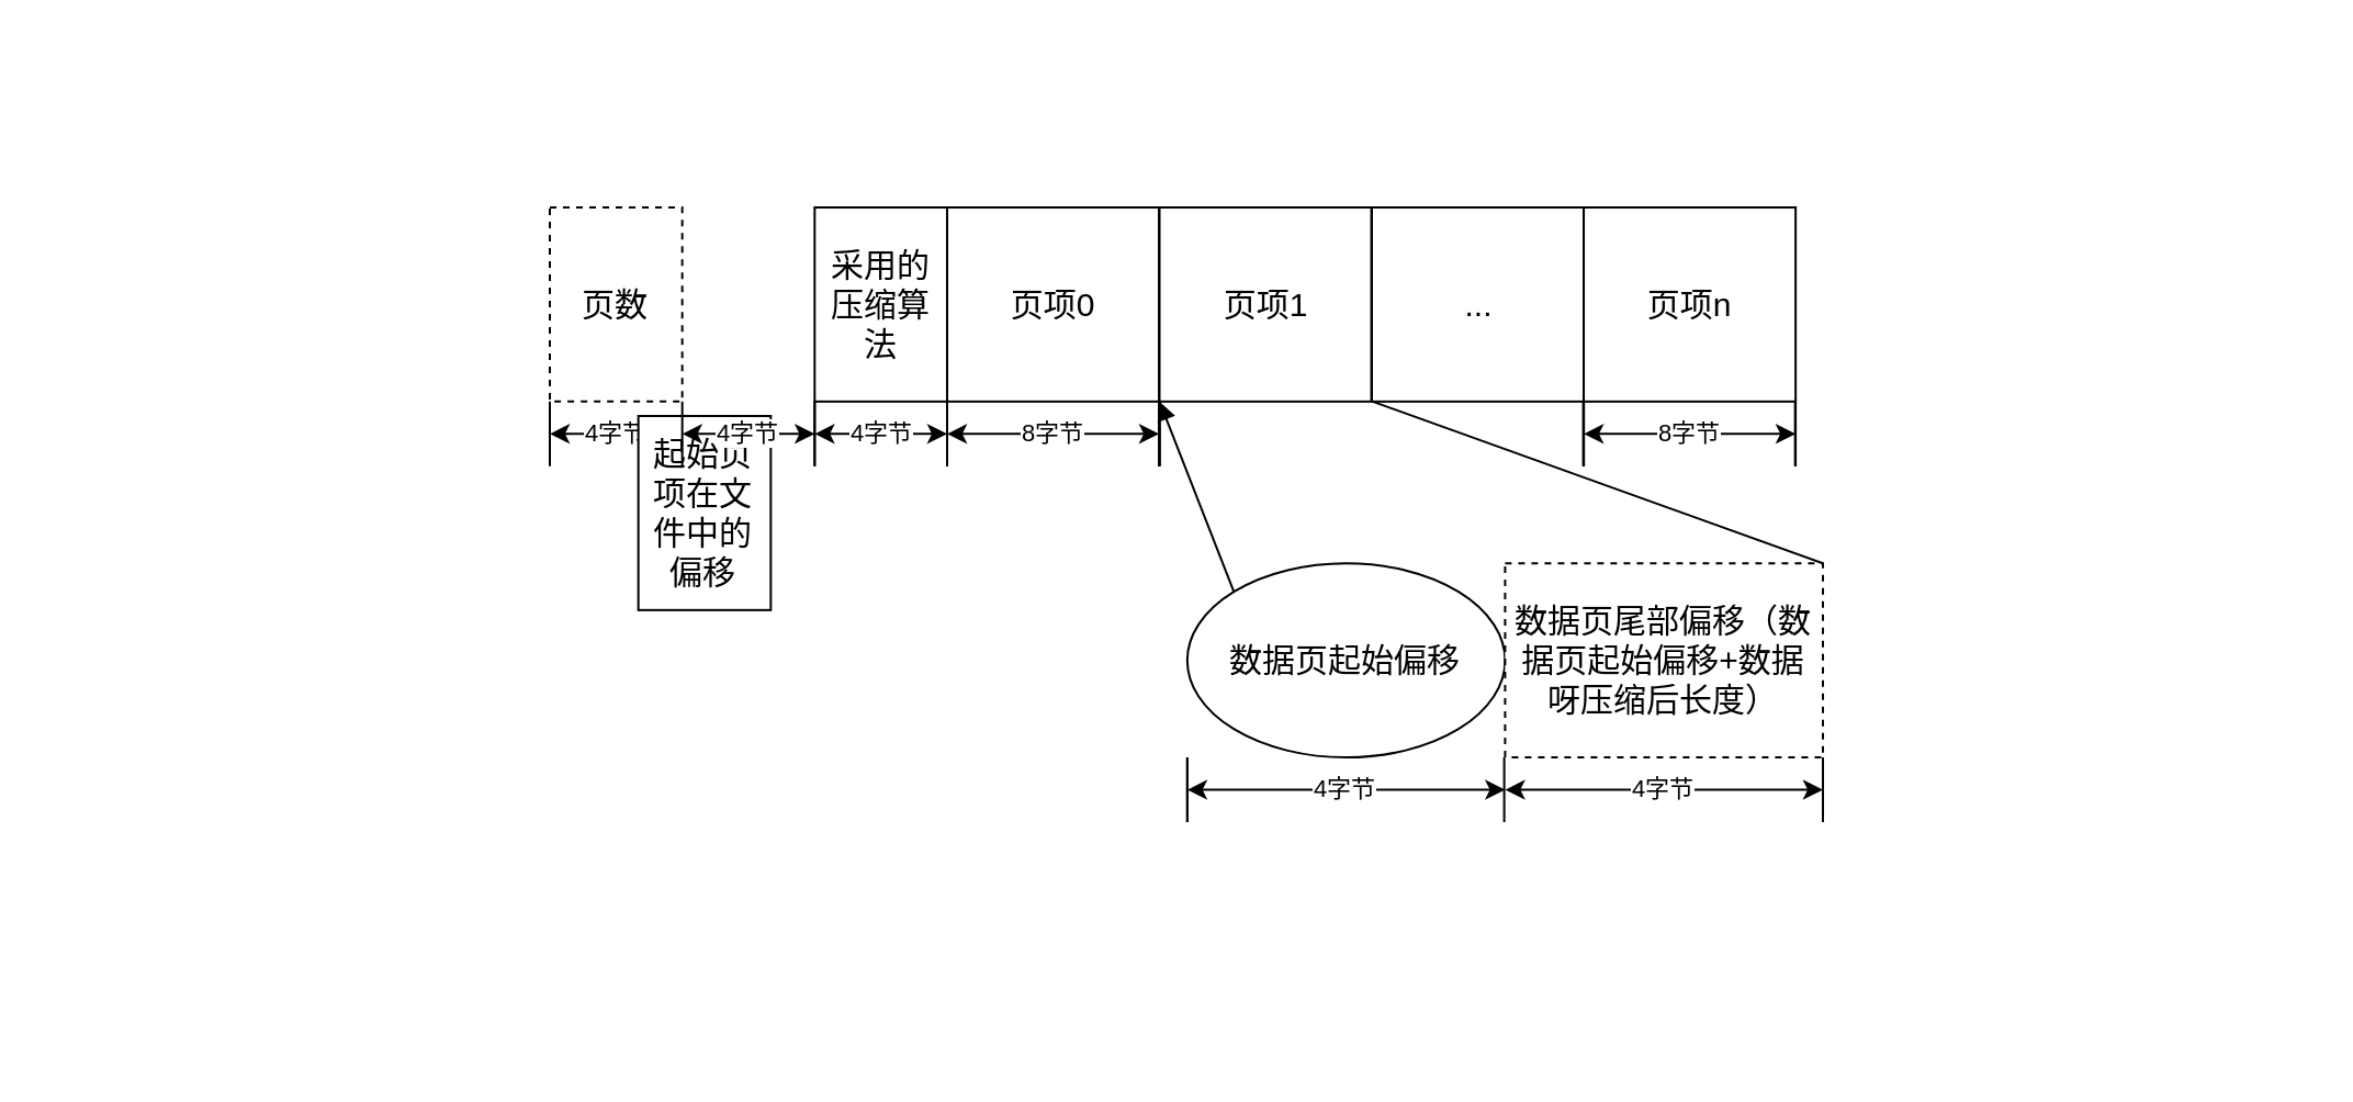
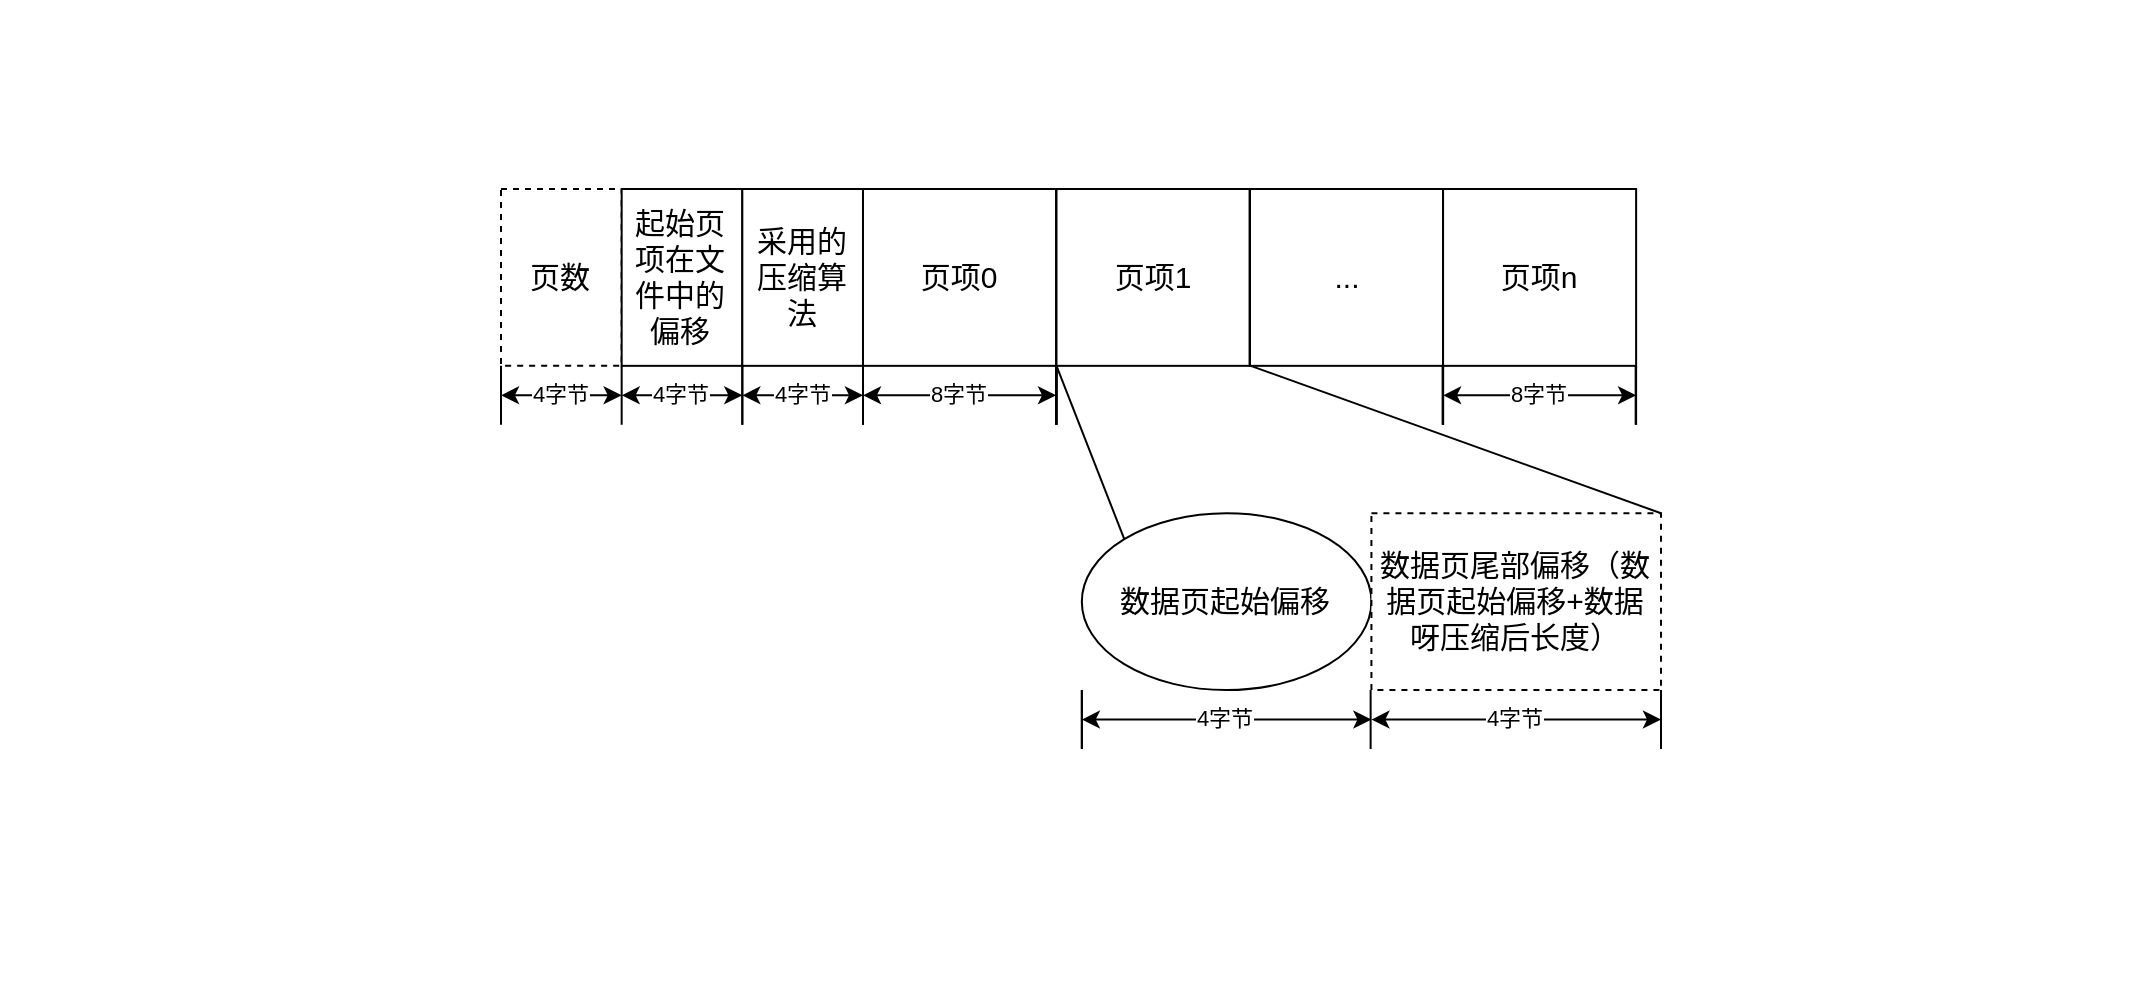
  <mxCell id="0" />
  <mxCell id="1" parent="0" />
  <mxCell id="2" value="" style="rounded=0;whiteSpace=wrap;html=1;fillColor=none;strokeColor=none;" vertex="1" parent="1"><mxGeometry x="20" y="20" width="1030" height="460" as="geometry" /></mxCell>
  <mxCell id="3" value="" style="group" vertex="1" connectable="0" parent="1"><mxGeometry x="250" y="94" width="580" height="280" as="geometry" /></mxCell>
  <mxCell id="4" value="&lt;font style=&quot;font-size: 15px;&quot;&gt;页数&lt;/font&gt;" style="rounded=0;whiteSpace=wrap;html=1;dashed=1;" parent="3" vertex="1"><mxGeometry width="60.33" height="88.421" as="geometry" /></mxCell>
  <mxCell id="5" value="" style="endArrow=none;html=1;rounded=0;" parent="3" edge="1"><mxGeometry width="50" height="50" relative="1" as="geometry"><mxPoint y="117.895" as="sourcePoint" /><mxPoint y="88.421" as="targetPoint" /></mxGeometry></mxCell>
  <mxCell id="6" value="4字节" style="endArrow=classic;startArrow=classic;html=1;rounded=0;" parent="3" edge="1"><mxGeometry width="50" height="50" relative="1" as="geometry"><mxPoint y="103.158" as="sourcePoint" /><mxPoint x="60.33" y="103.158" as="targetPoint" /></mxGeometry></mxCell>
  <mxCell id="7" value="" style="endArrow=none;html=1;rounded=0;" parent="3" edge="1"><mxGeometry width="50" height="50" relative="1" as="geometry"><mxPoint x="180.99" y="117.895" as="sourcePoint" /><mxPoint x="180.99" y="88.421" as="targetPoint" /></mxGeometry></mxCell>
  <mxCell id="8" value="&lt;font style=&quot;font-size: 15px;&quot;&gt;页项0&lt;/font&gt;" style="rounded=0;whiteSpace=wrap;html=1;" parent="3" vertex="1"><mxGeometry x="180.99" width="96.528" height="88.421" as="geometry" /></mxCell>
  <mxCell id="9" value="" style="endArrow=none;html=1;rounded=0;" parent="3" edge="1"><mxGeometry width="50" height="50" relative="1" as="geometry"><mxPoint x="180.99" y="117.895" as="sourcePoint" /><mxPoint x="180.99" y="88.421" as="targetPoint" /></mxGeometry></mxCell>
  <mxCell id="10" value="8字节" style="endArrow=classic;startArrow=classic;html=1;rounded=0;" parent="3" edge="1"><mxGeometry width="50" height="50" relative="1" as="geometry"><mxPoint x="180.99" y="103.158" as="sourcePoint" /><mxPoint x="277.518" y="103.158" as="targetPoint" /></mxGeometry></mxCell>
  <mxCell id="11" value="&lt;font style=&quot;font-size: 15px;&quot;&gt;...&lt;/font&gt;" style="rounded=0;whiteSpace=wrap;html=1;" parent="3" vertex="1"><mxGeometry x="374.504" width="96.528" height="88.421" as="geometry" /></mxCell>
  <mxCell id="12" value="" style="endArrow=none;html=1;rounded=0;" parent="3" edge="1"><mxGeometry width="50" height="50" relative="1" as="geometry"><mxPoint x="471.032" y="117.895" as="sourcePoint" /><mxPoint x="471.032" y="88.421" as="targetPoint" /></mxGeometry></mxCell>
  <mxCell id="13" value="" style="endArrow=none;html=1;rounded=0;" parent="3" edge="1"><mxGeometry width="50" height="50" relative="1" as="geometry"><mxPoint x="470.803" y="117.895" as="sourcePoint" /><mxPoint x="470.803" y="88.421" as="targetPoint" /></mxGeometry></mxCell>
  <mxCell id="14" value="" style="endArrow=none;html=1;rounded=0;" parent="3" edge="1"><mxGeometry width="50" height="50" relative="1" as="geometry"><mxPoint x="471.032" y="117.895" as="sourcePoint" /><mxPoint x="471.032" y="88.421" as="targetPoint" /></mxGeometry></mxCell>
  <mxCell id="15" value="&lt;font style=&quot;font-size: 15px;&quot;&gt;页项n&lt;/font&gt;" style="rounded=0;whiteSpace=wrap;html=1;" parent="3" vertex="1"><mxGeometry x="471.032" width="96.528" height="88.421" as="geometry" /></mxCell>
  <mxCell id="16" value="" style="endArrow=none;html=1;rounded=0;" parent="3" edge="1"><mxGeometry width="50" height="50" relative="1" as="geometry"><mxPoint x="471.032" y="117.895" as="sourcePoint" /><mxPoint x="471.032" y="88.421" as="targetPoint" /></mxGeometry></mxCell>
  <mxCell id="17" value="" style="endArrow=none;html=1;rounded=0;" parent="3" edge="1"><mxGeometry width="50" height="50" relative="1" as="geometry"><mxPoint x="567.56" y="117.895" as="sourcePoint" /><mxPoint x="567.56" y="88.421" as="targetPoint" /></mxGeometry></mxCell>
  <mxCell id="18" value="8字节" style="endArrow=classic;startArrow=classic;html=1;rounded=0;" parent="3" edge="1"><mxGeometry width="50" height="50" relative="1" as="geometry"><mxPoint x="471.032" y="103.158" as="sourcePoint" /><mxPoint x="567.56" y="103.158" as="targetPoint" /></mxGeometry></mxCell>
  <mxCell id="19" value="" style="endArrow=none;html=1;rounded=0;" parent="3" edge="1"><mxGeometry width="50" height="50" relative="1" as="geometry"><mxPoint x="567.331" y="117.895" as="sourcePoint" /><mxPoint x="567.331" y="88.421" as="targetPoint" /></mxGeometry></mxCell>
  <mxCell id="20" value="" style="endArrow=none;html=1;rounded=0;" parent="3" edge="1"><mxGeometry width="50" height="50" relative="1" as="geometry"><mxPoint x="277.747" y="117.895" as="sourcePoint" /><mxPoint x="277.747" y="88.421" as="targetPoint" /></mxGeometry></mxCell>
  <mxCell id="21" value="" style="endArrow=none;html=1;rounded=0;" parent="3" edge="1"><mxGeometry width="50" height="50" relative="1" as="geometry"><mxPoint x="277.518" y="117.895" as="sourcePoint" /><mxPoint x="277.518" y="88.421" as="targetPoint" /></mxGeometry></mxCell>
  <mxCell id="22" value="" style="endArrow=none;html=1;rounded=0;" parent="3" edge="1"><mxGeometry width="50" height="50" relative="1" as="geometry"><mxPoint x="277.747" y="117.895" as="sourcePoint" /><mxPoint x="277.747" y="88.421" as="targetPoint" /></mxGeometry></mxCell>
  <mxCell id="23" value="&lt;font style=&quot;font-size: 15px;&quot;&gt;页项1&lt;/font&gt;" style="rounded=0;whiteSpace=wrap;html=1;" parent="3" vertex="1"><mxGeometry x="277.747" width="96.528" height="88.421" as="geometry" /></mxCell>
  <mxCell id="24" value="" style="endArrow=none;html=1;rounded=0;" parent="3" edge="1"><mxGeometry width="50" height="50" relative="1" as="geometry"><mxPoint x="277.747" y="117.895" as="sourcePoint" /><mxPoint x="277.747" y="88.421" as="targetPoint" /></mxGeometry></mxCell>
- <mxCell id="25" value="" style="endArrow=block;html=1;rounded=0;entryX=0;entryY=1;entryDx=0;entryDy=0;exitX=0;exitY=0;exitDx=0;exitDy=0;" parent="3" source="26" target="23" edge="1"><mxGeometry width="50" height="50" relative="1" as="geometry"><mxPoint x="133.558" y="250.526" as="sourcePoint" /><mxPoint x="290.416" y="88.421" as="targetPoint" /></mxGeometry></mxCell>
+ <mxCell id="25" value="" style="endArrow=none;html=1;rounded=0;entryX=0;entryY=1;entryDx=0;entryDy=0;exitX=0;exitY=0;exitDx=0;exitDy=0;" parent="3" source="26" target="23" edge="1"><mxGeometry width="50" height="50" relative="1" as="geometry"><mxPoint x="133.558" y="250.526" as="sourcePoint" /><mxPoint x="290.416" y="88.421" as="targetPoint" /></mxGeometry></mxCell>
  <mxCell id="26" value="&lt;font style=&quot;font-size: 15px;&quot;&gt;数据页起始偏移&lt;/font&gt;" style="ellipse;whiteSpace=wrap;html=1;" parent="3" vertex="1"><mxGeometry x="290.416" y="162.105" width="144.792" height="88.421" as="geometry" /></mxCell>
  <mxCell id="27" value="&lt;font style=&quot;font-size: 15px;&quot;&gt;数据页尾部偏移（数据页起始偏移+数据呀压缩后长度）&lt;/font&gt;" style="rounded=0;whiteSpace=wrap;html=1;dashed=1;" parent="3" vertex="1"><mxGeometry x="435.208" y="162.105" width="144.792" height="88.421" as="geometry" /></mxCell>
- <mxCell id="28" value="&lt;font style=&quot;font-size: 15px;&quot;&gt;起始页项在文件中的偏移&lt;/font&gt;" style="rounded=0;whiteSpace=wrap;html=1;" parent="3" vertex="1"><mxGeometry x="40.33" y="95" width="60.33" height="88.421" as="geometry" /></mxCell>
+ <mxCell id="28" value="&lt;font style=&quot;font-size: 15px;&quot;&gt;起始页项在文件中的偏移&lt;/font&gt;" style="rounded=0;whiteSpace=wrap;html=1;" parent="3" vertex="1"><mxGeometry x="60.33" width="60.33" height="88.421" as="geometry" /></mxCell>
  <mxCell id="29" value="" style="endArrow=none;html=1;rounded=0;" parent="3" edge="1"><mxGeometry width="50" height="50" relative="1" as="geometry"><mxPoint x="60.33" y="117.895" as="sourcePoint" /><mxPoint x="60.33" y="88.421" as="targetPoint" /></mxGeometry></mxCell>
  <mxCell id="30" value="4字节" style="endArrow=classic;startArrow=classic;html=1;rounded=0;" parent="3" edge="1"><mxGeometry width="50" height="50" relative="1" as="geometry"><mxPoint x="60.33" y="103.158" as="sourcePoint" /><mxPoint x="120.66" y="103.158" as="targetPoint" /></mxGeometry></mxCell>
  <mxCell id="31" value="" style="endArrow=none;html=1;rounded=0;" parent="3" edge="1"><mxGeometry width="50" height="50" relative="1" as="geometry"><mxPoint x="120.66" y="117.895" as="sourcePoint" /><mxPoint x="120.66" y="88.421" as="targetPoint" /></mxGeometry></mxCell>
  <mxCell id="32" value="&lt;font style=&quot;font-size: 15px;&quot;&gt;采用的压缩算法&lt;/font&gt;" style="rounded=0;whiteSpace=wrap;html=1;" parent="3" vertex="1"><mxGeometry x="120.66" width="60.33" height="88.421" as="geometry" /></mxCell>
  <mxCell id="33" value="" style="endArrow=none;html=1;rounded=0;" parent="3" edge="1"><mxGeometry width="50" height="50" relative="1" as="geometry"><mxPoint x="120.66" y="117.895" as="sourcePoint" /><mxPoint x="120.66" y="88.421" as="targetPoint" /></mxGeometry></mxCell>
  <mxCell id="34" value="4字节" style="endArrow=classic;startArrow=classic;html=1;rounded=0;" parent="3" edge="1"><mxGeometry width="50" height="50" relative="1" as="geometry"><mxPoint x="120.66" y="103.158" as="sourcePoint" /><mxPoint x="180.99" y="103.158" as="targetPoint" /></mxGeometry></mxCell>
  <mxCell id="35" value="" style="endArrow=none;html=1;rounded=0;exitX=1;exitY=0;exitDx=0;exitDy=0;" parent="3" source="27" edge="1"><mxGeometry width="50" height="50" relative="1" as="geometry"><mxPoint x="326.843" y="191.579" as="sourcePoint" /><mxPoint x="374.878" y="88.421" as="targetPoint" /></mxGeometry></mxCell>
  <mxCell id="36" value="" style="endArrow=none;html=1;rounded=0;" parent="3" edge="1"><mxGeometry width="50" height="50" relative="1" as="geometry"><mxPoint x="290.416" y="280.0" as="sourcePoint" /><mxPoint x="290.416" y="250.526" as="targetPoint" /></mxGeometry></mxCell>
  <mxCell id="37" value="" style="endArrow=none;html=1;rounded=0;" parent="3" edge="1"><mxGeometry width="50" height="50" relative="1" as="geometry"><mxPoint x="290.416" y="280.0" as="sourcePoint" /><mxPoint x="290.416" y="250.526" as="targetPoint" /></mxGeometry></mxCell>
  <mxCell id="38" value="4字节" style="endArrow=classic;startArrow=classic;html=1;rounded=0;" parent="3" edge="1"><mxGeometry width="50" height="50" relative="1" as="geometry"><mxPoint x="290.416" y="265.263" as="sourcePoint" /><mxPoint x="435.208" y="265.263" as="targetPoint" /></mxGeometry></mxCell>
  <mxCell id="39" value="" style="endArrow=none;html=1;rounded=0;" parent="3" edge="1"><mxGeometry width="50" height="50" relative="1" as="geometry"><mxPoint x="580" y="280.0" as="sourcePoint" /><mxPoint x="580" y="250.526" as="targetPoint" /></mxGeometry></mxCell>
  <mxCell id="40" value="" style="endArrow=none;html=1;rounded=0;" parent="3" edge="1"><mxGeometry width="50" height="50" relative="1" as="geometry"><mxPoint x="434.81" y="280.0" as="sourcePoint" /><mxPoint x="434.81" y="250.526" as="targetPoint" /></mxGeometry></mxCell>
  <mxCell id="41" value="4字节" style="endArrow=classic;startArrow=classic;html=1;rounded=0;" parent="3" edge="1"><mxGeometry width="50" height="50" relative="1" as="geometry"><mxPoint x="435.208" y="265.263" as="sourcePoint" /><mxPoint x="580" y="265.263" as="targetPoint" /></mxGeometry></mxCell>
